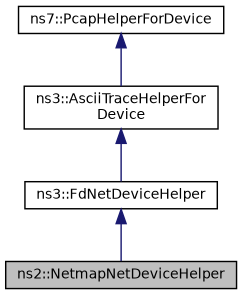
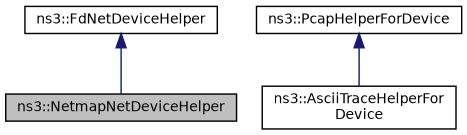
  digraph {
    node [color=black fillcolor=white fontname=Helvetica fontsize=10 shape=record style=filled]
    edge [color=midnightblue dir=back fontname=Helvetica fontsize=10 labelfontname=Helvetica labelfontsize=10 style=solid]
-   n1 [fillcolor=grey75 fontcolor=black height=0.2 label="ns2::NetmapNetDeviceHelper" width=0.4]
+   n1 [fillcolor=grey75 fontcolor=black height=0.2 label="ns3::NetmapNetDeviceHelper" width=0.4]
    n2 [height=0.2 label="ns3::FdNetDeviceHelper" width=0.4]
-   n3 [height=0.2 label="ns7::PcapHelperForDevice" width=0.4]
+   n3 [height=0.2 label="ns3::PcapHelperForDevice" width=0.4]
    n4 [height=0.2 label="ns3::AsciiTraceHelperFor\lDevice" width=0.4]
    n2 -> n1
    n3 -> n4
-   n4 -> n2
  }
